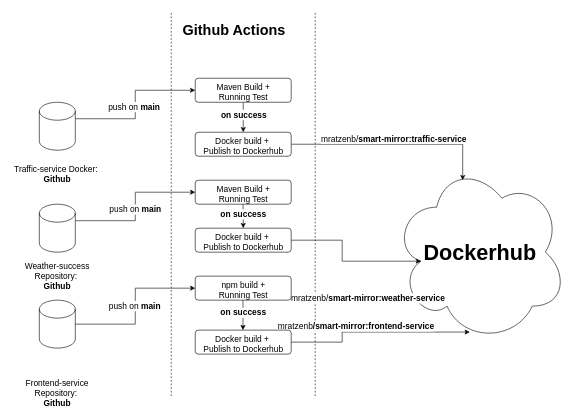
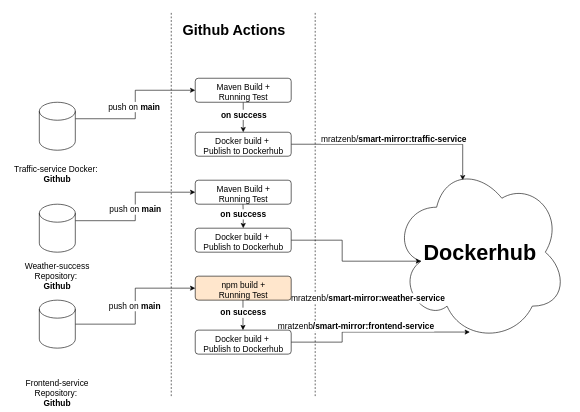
  <mxCell id="0" />
  <mxCell id="1" parent="0" />
  <mxCell id="2" style="edgeStyle=orthogonalEdgeStyle;rounded=0;orthogonalLoop=1;jettySize=auto;html=1;exitX=1;exitY=0;exitDx=0;exitDy=27.5;exitPerimeter=0;entryX=0;entryY=0.5;entryDx=0;entryDy=0;" edge="1" parent="1" source="4" target="8"><mxGeometry relative="1" as="geometry" /></mxCell>
  <mxCell id="3" value="&lt;font style=&quot;font-size: 14px&quot;&gt;push on &lt;b&gt;main&lt;/b&gt;&lt;/font&gt;" style="edgeLabel;html=1;align=center;verticalAlign=middle;resizable=0;points=[];" vertex="1" connectable="0" parent="2"><mxGeometry x="0.111" y="3" relative="1" as="geometry"><mxPoint y="17" as="offset" /></mxGeometry></mxCell>
  <mxCell id="4" value="" style="shape=cylinder3;whiteSpace=wrap;html=1;boundedLbl=1;backgroundOutline=1;size=15;" vertex="1" parent="1"><mxGeometry x="65" y="170" width="60" height="80" as="geometry" /></mxCell>
  <mxCell id="5" value="&lt;font style=&quot;font-size: 14px&quot;&gt;Traffic-service Docker:&amp;nbsp;&lt;br&gt;&lt;b&gt;Github&lt;/b&gt;&lt;/font&gt;" style="text;html=1;strokeColor=none;fillColor=none;align=center;verticalAlign=middle;whiteSpace=wrap;rounded=0;" vertex="1" parent="1"><mxGeometry x="20" y="280" width="150" height="20" as="geometry" /></mxCell>
  <mxCell id="6" style="edgeStyle=orthogonalEdgeStyle;rounded=0;orthogonalLoop=1;jettySize=auto;html=1;exitX=0.5;exitY=1;exitDx=0;exitDy=0;entryX=0.5;entryY=0;entryDx=0;entryDy=0;" edge="1" parent="1" source="8" target="12"><mxGeometry relative="1" as="geometry"><Array as="points"><mxPoint x="405" y="210" /><mxPoint x="405" y="210" /></Array></mxGeometry></mxCell>
  <mxCell id="7" value="&lt;b&gt;&lt;font style=&quot;font-size: 14px&quot;&gt;on success&lt;/font&gt;&lt;/b&gt;" style="edgeLabel;html=1;align=center;verticalAlign=middle;resizable=0;points=[];" vertex="1" connectable="0" parent="6"><mxGeometry x="-0.296" y="-2" relative="1" as="geometry"><mxPoint x="2" y="2.5" as="offset" /></mxGeometry></mxCell>
  <mxCell id="8" value="&lt;font style=&quot;font-size: 14px&quot;&gt;Maven Build +&lt;br&gt;Running Test&lt;/font&gt;" style="html=1;align=center;verticalAlign=top;rounded=1;absoluteArcSize=1;arcSize=10;dashed=0;" vertex="1" parent="1"><mxGeometry x="325" y="130" width="160" height="40" as="geometry" /></mxCell>
  <mxCell id="9" value="" style="endArrow=none;dashed=1;html=1;" edge="1" parent="1"><mxGeometry width="50" height="50" relative="1" as="geometry"><mxPoint x="285" y="660" as="sourcePoint" /><mxPoint x="285" y="20" as="targetPoint" /></mxGeometry></mxCell>
  <mxCell id="10" style="edgeStyle=orthogonalEdgeStyle;rounded=0;orthogonalLoop=1;jettySize=auto;html=1;exitX=1;exitY=0.5;exitDx=0;exitDy=0;entryX=0.4;entryY=0.1;entryDx=0;entryDy=0;entryPerimeter=0;" edge="1" parent="1" source="12" target="15"><mxGeometry relative="1" as="geometry" /></mxCell>
  <mxCell id="11" value="&lt;font style=&quot;font-size: 14px&quot;&gt;mratzenb/&lt;b&gt;smart-mirror:traffic-service&lt;/b&gt;&lt;/font&gt;" style="edgeLabel;html=1;align=center;verticalAlign=middle;resizable=0;points=[];" vertex="1" connectable="0" parent="10"><mxGeometry x="-0.069" y="2" relative="1" as="geometry"><mxPoint x="9.17" y="-8" as="offset" /></mxGeometry></mxCell>
  <mxCell id="12" value="&lt;font style=&quot;font-size: 14px&quot;&gt;Docker build +&amp;nbsp;&lt;br&gt;Publish to Dockerhub&lt;/font&gt;" style="html=1;align=center;verticalAlign=top;rounded=1;absoluteArcSize=1;arcSize=10;dashed=0;" vertex="1" parent="1"><mxGeometry x="325" y="220" width="160" height="40" as="geometry" /></mxCell>
  <mxCell id="13" value="&lt;font style=&quot;font-size: 24px&quot;&gt;&lt;b&gt;Github Actions&lt;/b&gt;&lt;/font&gt;" style="text;html=1;strokeColor=none;fillColor=none;align=center;verticalAlign=middle;whiteSpace=wrap;rounded=0;" vertex="1" parent="1"><mxGeometry x="280" y="40" width="220" height="20" as="geometry" /></mxCell>
  <mxCell id="14" value="" style="endArrow=none;dashed=1;html=1;" edge="1" parent="1"><mxGeometry width="50" height="50" relative="1" as="geometry"><mxPoint x="525" y="660" as="sourcePoint" /><mxPoint x="525" y="20" as="targetPoint" /></mxGeometry></mxCell>
  <mxCell id="15" value="&lt;b&gt;&lt;font style=&quot;font-size: 36px&quot;&gt;Dockerhub&lt;/font&gt;&lt;/b&gt;" style="ellipse;shape=cloud;whiteSpace=wrap;html=1;" vertex="1" parent="1"><mxGeometry x="655" y="270" width="290" height="300" as="geometry" /></mxCell>
  <mxCell id="16" style="edgeStyle=orthogonalEdgeStyle;rounded=0;orthogonalLoop=1;jettySize=auto;html=1;exitX=1;exitY=0;exitDx=0;exitDy=27.5;exitPerimeter=0;entryX=0;entryY=0.5;entryDx=0;entryDy=0;" edge="1" parent="1" source="18" target="20"><mxGeometry relative="1" as="geometry" /></mxCell>
  <mxCell id="17" value="&lt;font style=&quot;font-size: 14px&quot;&gt;push on &lt;b&gt;main&lt;/b&gt;&lt;/font&gt;" style="edgeLabel;html=1;align=center;verticalAlign=middle;resizable=0;points=[];" vertex="1" connectable="0" parent="16"><mxGeometry x="0.111" y="3" relative="1" as="geometry"><mxPoint x="2" y="18" as="offset" /></mxGeometry></mxCell>
  <mxCell id="18" value="" style="shape=cylinder3;whiteSpace=wrap;html=1;boundedLbl=1;backgroundOutline=1;size=15;" vertex="1" parent="1"><mxGeometry x="65" y="340" width="60" height="80" as="geometry" /></mxCell>
  <mxCell id="19" value="&lt;font style=&quot;font-size: 14px&quot;&gt;Weather-success Repository:&amp;nbsp;&lt;br&gt;&lt;b&gt;Github&lt;/b&gt;&lt;/font&gt;" style="text;html=1;strokeColor=none;fillColor=none;align=center;verticalAlign=middle;whiteSpace=wrap;rounded=0;" vertex="1" parent="1"><mxGeometry x="20" y="450" width="150" height="20" as="geometry" /></mxCell>
  <mxCell id="20" value="&lt;font style=&quot;font-size: 14px&quot;&gt;Maven Build +&lt;br&gt;Running Test&lt;/font&gt;" style="html=1;align=center;verticalAlign=top;rounded=1;absoluteArcSize=1;arcSize=10;dashed=0;" vertex="1" parent="1"><mxGeometry x="325" y="300" width="160" height="40" as="geometry" /></mxCell>
  <mxCell id="21" style="edgeStyle=orthogonalEdgeStyle;rounded=0;orthogonalLoop=1;jettySize=auto;html=1;exitX=1;exitY=0.5;exitDx=0;exitDy=0;entryX=0.16;entryY=0.55;entryDx=0;entryDy=0;entryPerimeter=0;" edge="1" parent="1" source="23" target="15"><mxGeometry relative="1" as="geometry" /></mxCell>
  <mxCell id="22" value="&lt;font style=&quot;font-size: 14px&quot;&gt;mratzenb/&lt;b&gt;smart-mirror:weather-service&lt;/b&gt;&lt;/font&gt;" style="edgeLabel;html=1;align=center;verticalAlign=middle;resizable=0;points=[];" vertex="1" connectable="0" parent="21"><mxGeometry x="0.22" relative="1" as="geometry"><mxPoint x="9.33" y="61" as="offset" /></mxGeometry></mxCell>
  <mxCell id="23" value="&lt;font style=&quot;font-size: 14px&quot;&gt;Docker build +&amp;nbsp;&lt;br&gt;Publish to Dockerhub&lt;/font&gt;" style="html=1;align=center;verticalAlign=top;rounded=1;absoluteArcSize=1;arcSize=10;dashed=0;" vertex="1" parent="1"><mxGeometry x="325" y="380" width="160" height="40" as="geometry" /></mxCell>
  <mxCell id="24" style="edgeStyle=orthogonalEdgeStyle;rounded=0;orthogonalLoop=1;jettySize=auto;html=1;exitX=1;exitY=0.5;exitDx=0;exitDy=0;exitPerimeter=0;entryX=0;entryY=0.5;entryDx=0;entryDy=0;" edge="1" parent="1" source="26" target="28"><mxGeometry relative="1" as="geometry"><Array as="points"><mxPoint x="225" y="540" /><mxPoint x="225" y="480" /></Array></mxGeometry></mxCell>
  <mxCell id="25" value="&lt;font style=&quot;font-size: 14px&quot;&gt;push on &lt;b&gt;main&lt;/b&gt;&lt;/font&gt;" style="edgeLabel;html=1;align=center;verticalAlign=middle;resizable=0;points=[];" vertex="1" connectable="0" parent="24"><mxGeometry x="-0.109" y="2" relative="1" as="geometry"><mxPoint y="-14.17" as="offset" /></mxGeometry></mxCell>
  <mxCell id="26" value="" style="shape=cylinder3;whiteSpace=wrap;html=1;boundedLbl=1;backgroundOutline=1;size=15;" vertex="1" parent="1"><mxGeometry x="65" y="500" width="60" height="80" as="geometry" /></mxCell>
  <mxCell id="27" value="&lt;font style=&quot;font-size: 14px&quot;&gt;Frontend-service Repository:&amp;nbsp;&lt;br&gt;&lt;b&gt;Github&lt;/b&gt;&lt;/font&gt;" style="text;html=1;strokeColor=none;fillColor=none;align=center;verticalAlign=middle;whiteSpace=wrap;rounded=0;" vertex="1" parent="1"><mxGeometry x="20" y="645" width="150" height="20" as="geometry" /></mxCell>
- <mxCell id="28" value="&lt;font style=&quot;font-size: 14px&quot;&gt;npm build +&lt;br&gt;Running Test&lt;/font&gt;" style="html=1;align=center;verticalAlign=top;rounded=1;absoluteArcSize=1;arcSize=10;dashed=0;" vertex="1" parent="1"><mxGeometry x="325" y="460" width="160" height="40" as="geometry" /></mxCell>
+ <mxCell id="28" value="&lt;font style=&quot;font-size: 14px&quot;&gt;npm build +&lt;br&gt;Running Test&lt;/font&gt;" style="html=1;align=center;verticalAlign=top;rounded=1;absoluteArcSize=1;arcSize=10;dashed=0;fillColor=#ffe6cc;" vertex="1" parent="1"><mxGeometry x="325" y="460" width="160" height="40" as="geometry" /></mxCell>
  <mxCell id="29" style="edgeStyle=orthogonalEdgeStyle;rounded=0;orthogonalLoop=1;jettySize=auto;html=1;exitX=1;exitY=0.5;exitDx=0;exitDy=0;entryX=0.441;entryY=0.944;entryDx=0;entryDy=0;entryPerimeter=0;" edge="1" parent="1" source="31" target="15"><mxGeometry relative="1" as="geometry" /></mxCell>
  <mxCell id="30" value="&lt;font style=&quot;font-size: 14px&quot;&gt;mratzenb&lt;b&gt;/smart-mirror:frontend-service&lt;/b&gt;&lt;/font&gt;" style="edgeLabel;html=1;align=center;verticalAlign=middle;resizable=0;points=[];" vertex="1" connectable="0" parent="29"><mxGeometry x="-0.185" y="-2" relative="1" as="geometry"><mxPoint x="-3.33" y="-12" as="offset" /></mxGeometry></mxCell>
  <mxCell id="31" value="&lt;font style=&quot;font-size: 14px&quot;&gt;Docker build +&amp;nbsp;&lt;br&gt;Publish to Dockerhub&lt;/font&gt;" style="html=1;align=center;verticalAlign=top;rounded=1;absoluteArcSize=1;arcSize=10;dashed=0;" vertex="1" parent="1"><mxGeometry x="325" y="550" width="160" height="40" as="geometry" /></mxCell>
  <mxCell id="32" style="edgeStyle=orthogonalEdgeStyle;rounded=0;orthogonalLoop=1;jettySize=auto;html=1;exitX=0.5;exitY=1;exitDx=0;exitDy=0;entryX=0.5;entryY=0;entryDx=0;entryDy=0;" edge="1" parent="1" target="23"><mxGeometry relative="1" as="geometry"><mxPoint x="404.58" y="340" as="sourcePoint" /><mxPoint x="404.58" y="390" as="targetPoint" /><Array as="points" /></mxGeometry></mxCell>
  <mxCell id="33" value="&lt;b&gt;&lt;font style=&quot;font-size: 14px&quot;&gt;on success&lt;/font&gt;&lt;/b&gt;" style="edgeLabel;html=1;align=center;verticalAlign=middle;resizable=0;points=[];" vertex="1" connectable="0" parent="32"><mxGeometry x="-0.296" y="-2" relative="1" as="geometry"><mxPoint x="2" y="2.5" as="offset" /></mxGeometry></mxCell>
  <mxCell id="34" style="edgeStyle=orthogonalEdgeStyle;rounded=0;orthogonalLoop=1;jettySize=auto;html=1;exitX=0.5;exitY=1;exitDx=0;exitDy=0;entryX=0.5;entryY=0;entryDx=0;entryDy=0;" edge="1" parent="1"><mxGeometry relative="1" as="geometry"><mxPoint x="404.58" y="500" as="sourcePoint" /><mxPoint x="404.58" y="550" as="targetPoint" /><Array as="points"><mxPoint x="404.58" y="540" /><mxPoint x="404.58" y="540" /></Array></mxGeometry></mxCell>
  <mxCell id="35" value="&lt;b&gt;&lt;font style=&quot;font-size: 14px&quot;&gt;on success&lt;/font&gt;&lt;/b&gt;" style="edgeLabel;html=1;align=center;verticalAlign=middle;resizable=0;points=[];" vertex="1" connectable="0" parent="34"><mxGeometry x="-0.296" y="-2" relative="1" as="geometry"><mxPoint x="2" y="2.5" as="offset" /></mxGeometry></mxCell>
